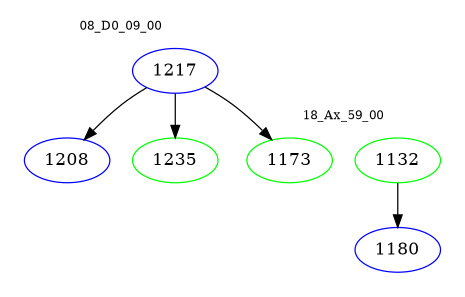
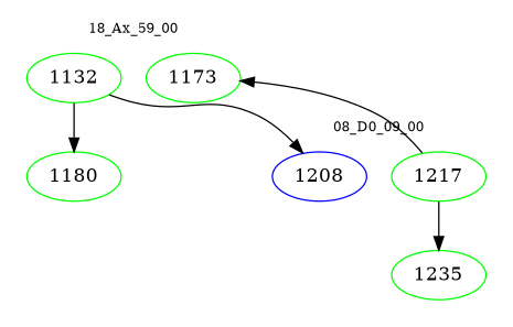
  digraph {
    node [color=green]
    edge [color=black]
    n1 [label=1132]
    n2 [label=1173]
-   n3 [color=blue label=1180]
-   n4 [color=blue label=1217]
+   n3 [label=1180]
+   n4 [label=1217]
    n5 [color=blue label=1208]
    n6 [label=1235]
    subgraph cluster_1 {
      color=white
      fontsize=10
      label="18_Ax_59_00"
      n1
      n2
      n3
    }
    subgraph cluster_2 {
      color=white
      fontsize=10
      label="08_D0_09_00"
      n4
      n5
      n6
    }
    n1 -> n3
    n4 -> n2
-   n4 -> n5
+   n1 -> n5
    n4 -> n6
  }
